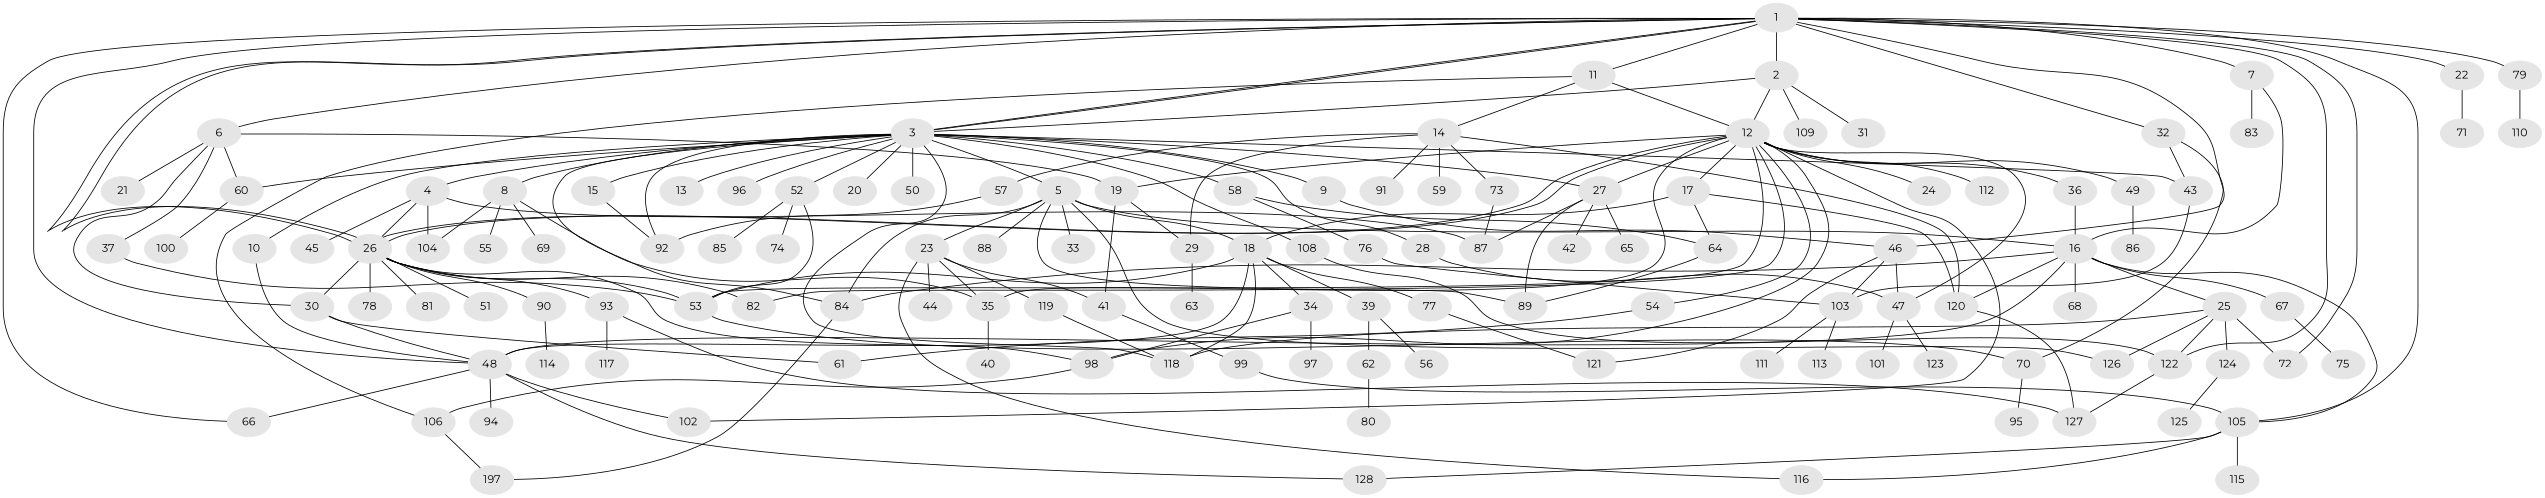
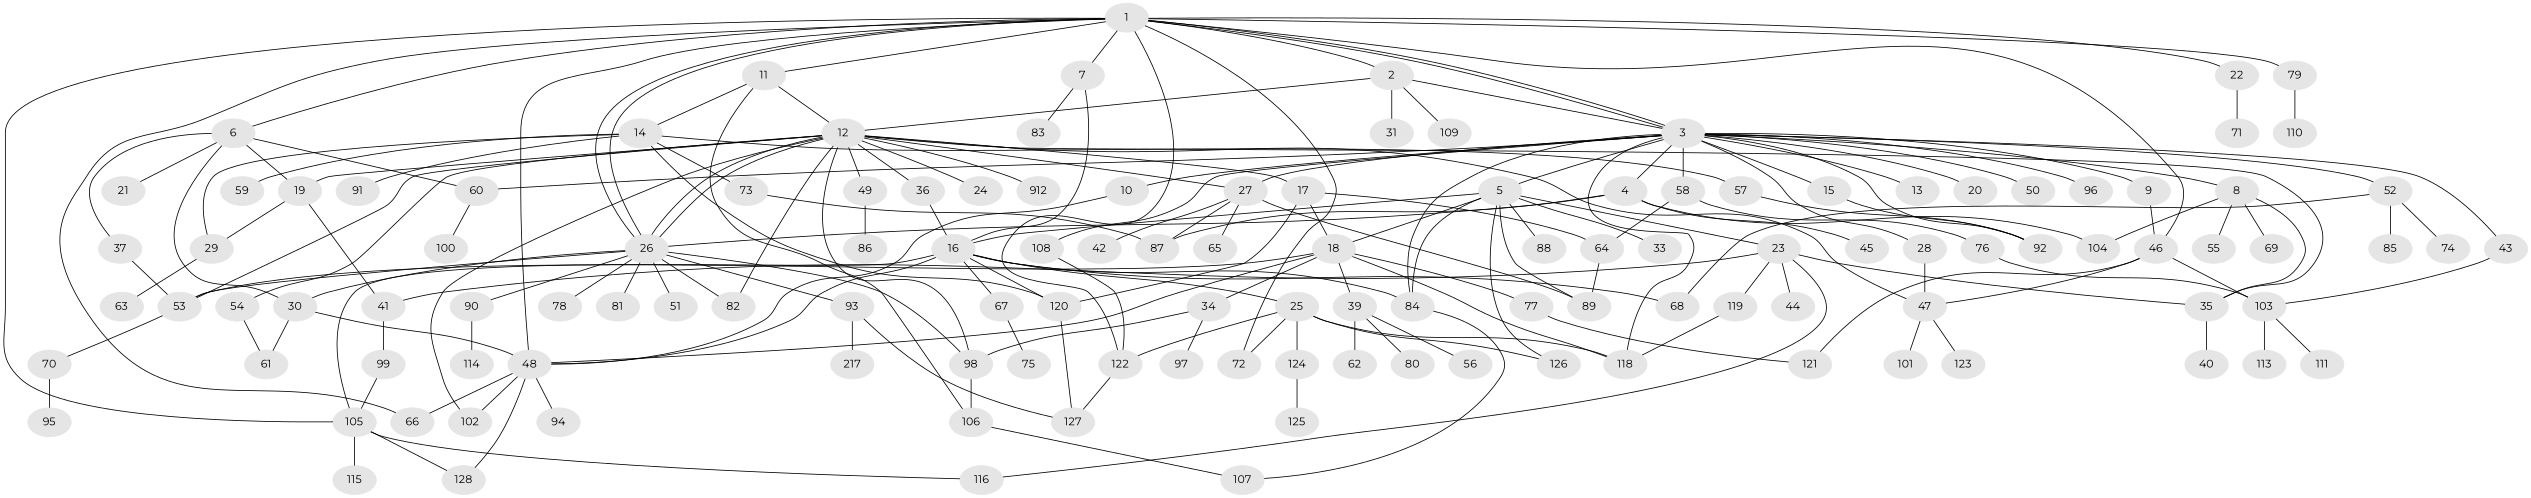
  graph {
    fontname=Montserrat
    node [color=gray90 fontname=Montserrat style=filled]
    edge [fontname=Montserrat]
    1
    2
    3
    6
    7
    11
    22
    26
-   32
    46
    48
    66
    72
    79
    105
    122
    12
    31
    109
    4
    5
    8
    9
    10
    13
    15
    20
    27
    28
    43
    50
    52
    58
    60
    84
    92
    96
    108
    118
    19
    21
    30
    37
    16
    83
    14
    106
    71
    53
    82
    98
    51
    78
    81
    90
    93
    70
    47
    103
    121
    102
    94
    128
    110
    116
    115
    127
    35
    17
    24
    36
    49
    54
-   112
+   112 [label=912]
    45
    87
    104
    18
    23
    33
    88
    89
    126
    55
    69
    42
    65
    85
    68
    74
    64
    76
    100
-   107 [label=197]
+   107
    120
    25
    67
    34
    39
    77
    41
    44
    119
    29
    61
    40
    57
    59
    73
    91
    101
    123
    86
    63
    124
    75
    97
    56
    62
    80
    99
    125
    114
-   117
+   117 [label=217]
    95
    111
    113
    1 -- 2
    1 -- 3
    1 -- 3
    1 -- 6
    1 -- 7
    1 -- 11
    1 -- 22
    1 -- 26
    1 -- 26
-   1 -- 32
    1 -- 46
    1 -- 48
    1 -- 66
    1 -- 72
    1 -- 79
    1 -- 105
    1 -- 122
    2 -- 3
    2 -- 12
    2 -- 31
    2 -- 109
    3 -- 4
    3 -- 5
    3 -- 8
    3 -- 9
    3 -- 10
    3 -- 13
    3 -- 15
    3 -- 20
    3 -- 27
    3 -- 28
    3 -- 43
    3 -- 50
    3 -- 52
    3 -- 58
    3 -- 60
    3 -- 84
    3 -- 92
    3 -- 96
    3 -- 108
    3 -- 118
    6 -- 60
    6 -- 19
    6 -- 21
    6 -- 30
    6 -- 37
    7 -- 16
    7 -- 83
    11 -- 12
    11 -- 14
    11 -- 106
    22 -- 71
    26 -- 30
    26 -- 53
    26 -- 82
    26 -- 98
    26 -- 51
    26 -- 78
    26 -- 81
    26 -- 90
    26 -- 93
-   32 -- 43
-   32 -- 70
    46 -- 47
    46 -- 103
    46 -- 121
    48 -- 66
    48 -- 102
    48 -- 94
    48 -- 128
    79 -- 110
    105 -- 128
    105 -- 116
    105 -- 115
    122 -- 127
    12 -- 26
    12 -- 26
    12 -- 27
    12 -- 19
    12 -- 53
    12 -- 82
    12 -- 98
    12 -- 47
    12 -- 102
    12 -- 35
    12 -- 17
    12 -- 24
    12 -- 36
    12 -- 49
    12 -- 54
    12 -- 112
    4 -- 26
    4 -- 45
    4 -- 87
    4 -- 104
    5 -- 84
    5 -- 16
    5 -- 18
    5 -- 23
    5 -- 33
    5 -- 88
    5 -- 89
    5 -- 126
    8 -- 35
    8 -- 104
    8 -- 55
    8 -- 69
    9 -- 46
    10 -- 48
    15 -- 92
    27 -- 87
    27 -- 89
    27 -- 42
    27 -- 65
    28 -- 47
    43 -- 103
    52 -- 85
-   52 -- 53
+   52 -- 68
    52 -- 74
    58 -- 64
    58 -- 76
    60 -- 100
    84 -- 107
    108 -- 122
    19 -- 41
    19 -- 29
    30 -- 48
    30 -- 61
    37 -- 53
    16 -- 48
    16 -- 105
    16 -- 84
    16 -- 68
    16 -- 120
    16 -- 25
    16 -- 67
    14 -- 120
    14 -- 29
    14 -- 57
    14 -- 59
    14 -- 73
    14 -- 91
    106 -- 107
    53 -- 70
    98 -- 106
    90 -- 114
    93 -- 127
    93 -- 117
    70 -- 95
    47 -- 101
    47 -- 123
    103 -- 111
    103 -- 113
    35 -- 40
    17 -- 18
    17 -- 64
    17 -- 120
    36 -- 16
    49 -- 86
    54 -- 61
    18 -- 48
    18 -- 118
    18 -- 53
    18 -- 34
    18 -- 39
    18 -- 77
    23 -- 116
    23 -- 35
    23 -- 41
    23 -- 44
    23 -- 119
    64 -- 89
    76 -- 103
    120 -- 127
    25 -- 72
    25 -- 122
    25 -- 118
    25 -- 126
    25 -- 124
    67 -- 75
    34 -- 98
    34 -- 97
    39 -- 56
    39 -- 62
-   62 -- 80
+   39 -- 80
    77 -- 121
    41 -- 99
    119 -- 118
    29 -- 63
    57 -- 92
    73 -- 87
    124 -- 125
    99 -- 105
  }
